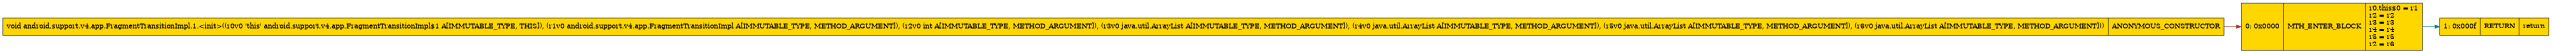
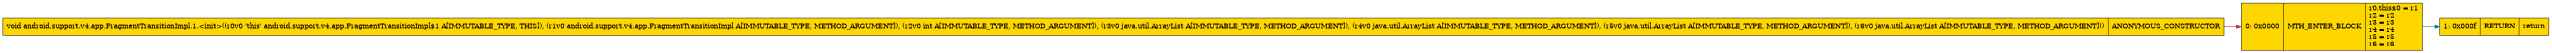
  digraph {
    rankdir=LR
    node [shape=record style=filled fillcolor=gold]
-   n1 [label="{0\:\ 0x0000|MTH_ENTER_BLOCK\l|r0.this$0 = r1\lr2 = r2\lr3 = r3\lr4 = r4\lr5 = r5\lr2 = r6\l}"]
+   n1 [label="{0\:\ 0x0000|MTH_ENTER_BLOCK\l|r0.this$0 = r1\lr2 = r2\lr3 = r3\lr4 = r4\lr5 = r5\lr6 = r6\l}"]
    n2 [label="{1\:\ 0x000f|RETURN\l|return\l}"]
    n3 [label="{void android.support.v4.app.FragmentTransitionImpl.1.\<init\>((r0v0 'this' android.support.v4.app.FragmentTransitionImpl$1 A[IMMUTABLE_TYPE, THIS]), (r1v0 android.support.v4.app.FragmentTransitionImpl A[IMMUTABLE_TYPE, METHOD_ARGUMENT]), (r2v0 int A[IMMUTABLE_TYPE, METHOD_ARGUMENT]), (r3v0 java.util.ArrayList A[IMMUTABLE_TYPE, METHOD_ARGUMENT]), (r4v0 java.util.ArrayList A[IMMUTABLE_TYPE, METHOD_ARGUMENT]), (r5v0 java.util.ArrayList A[IMMUTABLE_TYPE, METHOD_ARGUMENT]), (r6v0 java.util.ArrayList A[IMMUTABLE_TYPE, METHOD_ARGUMENT]))  | ANONYMOUS_CONSTRUCTOR\l}"]
    n1 -> n2 [color=teal]
    n3 -> n1 [color=brown]
  }
